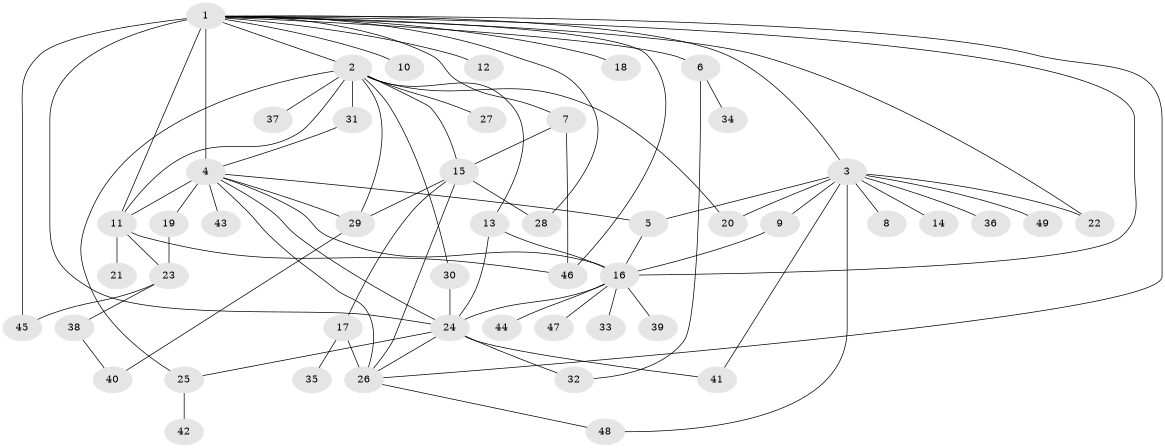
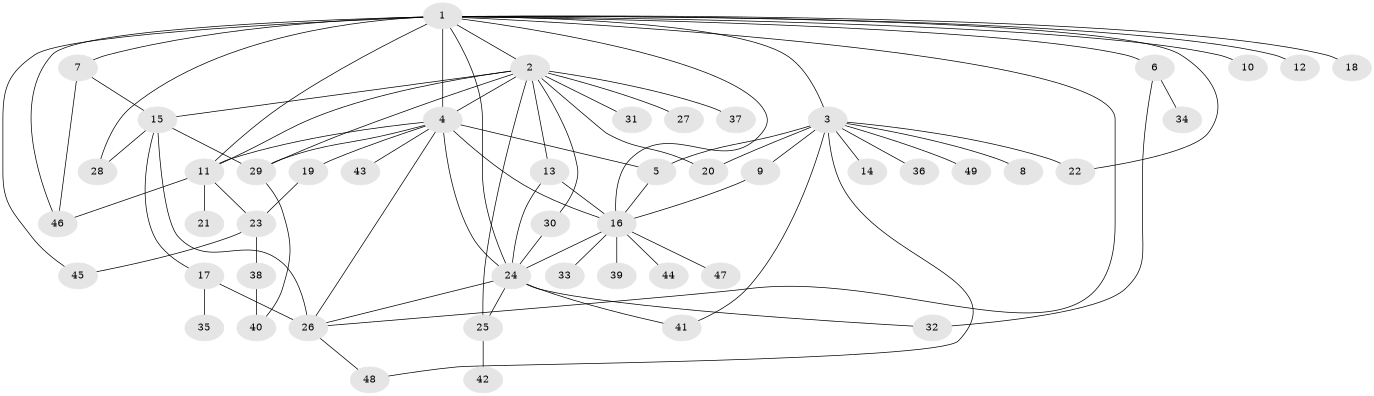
  graph {
    node [color=gray90 style=filled]
    edge [weight=1.0]
    1
    2
    3
    4
    6
    7
    10
    11
    12
    16
    18
    22
    24
    26
    28
    45
    46
    31
    13
    15
    20
    25
    27
    29
    30
    37
    5
    8
    9
    14
    36
    41
    48
    49
    19
    43
    32
    34
    21
    23
    33
    39
    44
    47
    17
    42
    40
    38
    35
    1 -- 2
    1 -- 3
    1 -- 4 [weight=12.0]
    1 -- 6
    1 -- 7
    1 -- 10
    1 -- 11
    1 -- 12
    1 -- 16 [weight=2.0]
    1 -- 18
    1 -- 22
    1 -- 24 [weight=2.0]
    1 -- 26
    1 -- 28
    1 -- 45
    1 -- 46
-   31 -- 4
+   2 -- 4
    2 -- 11
    2 -- 31
    2 -- 13
    2 -- 15
    2 -- 20
    2 -- 25
    2 -- 27
    2 -- 29
    2 -- 30
    2 -- 37
    3 -- 22
    3 -- 20
    3 -- 5
    3 -- 8
    3 -- 9
    3 -- 14
    3 -- 36
    3 -- 41
    3 -- 48
    3 -- 49
    4 -- 11
    4 -- 16
    4 -- 24
    4 -- 26
    4 -- 29
    4 -- 5
    4 -- 19
    4 -- 43
    6 -- 32
    6 -- 34
    7 -- 46
    7 -- 15
    11 -- 46
    11 -- 21 [weight=2.0]
    11 -- 23
    16 -- 24
    16 -- 33
    16 -- 39
    16 -- 44
    16 -- 47
    24 -- 26
    24 -- 25
    24 -- 41
    24 -- 32
    26 -- 48
    13 -- 16
    13 -- 24
    15 -- 26
    15 -- 28 [weight=2.0]
    15 -- 29
    15 -- 17
    25 -- 42
    29 -- 40
    30 -- 24 [weight=3.0]
    5 -- 16
    9 -- 16
    19 -- 23
    23 -- 45
    23 -- 38
    17 -- 26 [weight=6.0]
    17 -- 35
    38 -- 40
  }
